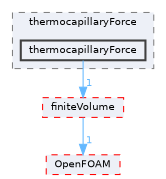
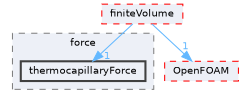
  digraph {
    compound=true
    node [color=red fillcolor="#edf0f7" fontname=Helvetica fontsize=10 shape=box style="filled,dashed"]
    edge [color=steelblue1 fontcolor=steelblue1 fontname=Helvetica fontsize=10 headlabel=1 labeldistance=1.5 labelfontname=Helvetica labelfontsize=10]
    n1 [color=grey25 height=0.2 label=thermocapillaryForce style="filled,bold" width=0.4]
    n2 [height=0.2 label=finiteVolume width=0.4]
    n3 [height=0.2 label=OpenFOAM width=0.4]
    subgraph cluster_1 {
      bgcolor="#edf0f7"
      fontname=Helvetica
      fontsize=10
-     label=thermocapillaryForce
+     label=force
      pencolor=grey50
      style="filled,dashed"
      n1
    }
-   n1 -> n2
+   n2 -> n1
    n2 -> n3
  }
